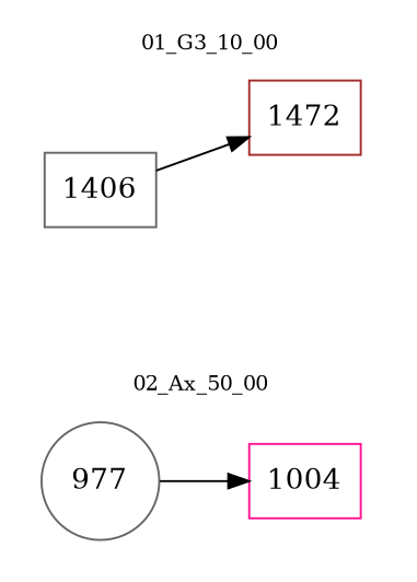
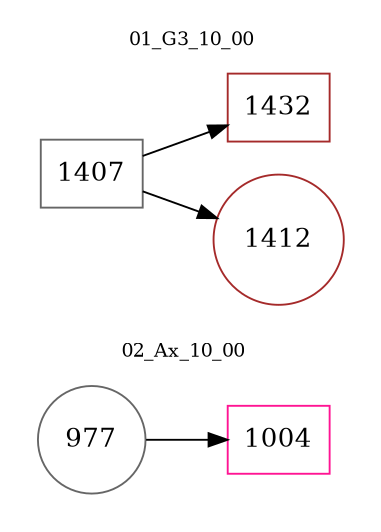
  digraph {
    rankdir=LR
    node [color=gray40 shape=box]
    edge [color=black]
    n1 [label=977 shape=circle]
    n2 [color=deeppink label=1004]
-   n3 [label=1406]
-   n5 [color=brown label=1472]
+   n3 [label=1407]
+   n4 [color=brown label=1412 shape=circle]
+   n5 [color=brown label=1432]
    subgraph cluster_1 {
      color=white
      fontsize=10
-     label="02_Ax_50_00"
+     label="02_Ax_10_00"
      n1
      n2
    }
    subgraph cluster_2 {
      color=white
      fontsize=10
      label="01_G3_10_00"
      n3
+     n4
      n5
    }
    n1 -> n2
+   n3 -> n4
    n3 -> n5
  }
